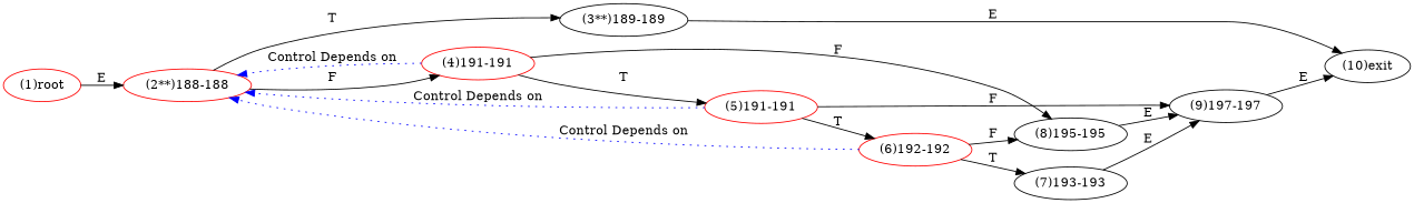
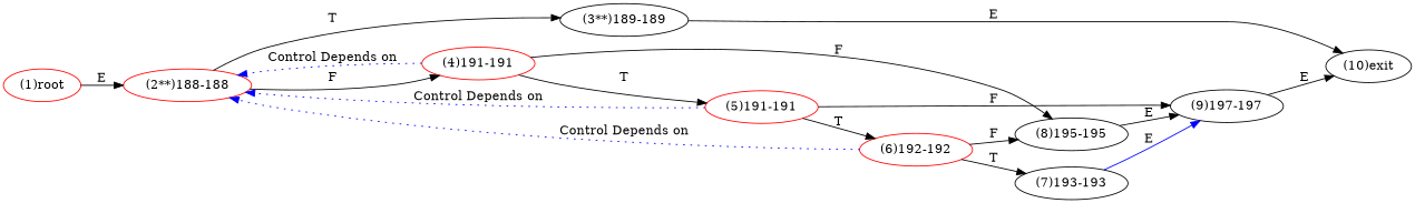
  digraph {
    rankdir=LR
    n1 [color=red label="(1)root"]
    n2 [color=red label="(2**)188-188"]
    n3 [label="(3**)189-189"]
    n4 [color=red label="(4)191-191"]
    n5 [label="(10)exit"]
    n6 [color=red label="(5)191-191"]
    n7 [label="(8)195-195"]
    n8 [label="(9)197-197"]
    n9 [color=red label="(6)192-192"]
    n10 [label="(7)193-193"]
    n1 -> n2 [label=E]
    n2 -> n3 [label=T]
    n2 -> n4 [label=F]
    n3 -> n5 [label=E]
    n4 -> n2 [color=blue label="Control Depends on" style=dotted]
    n4 -> n6 [label=T]
    n4 -> n7 [label=F]
    n6 -> n2 [color=blue label="Control Depends on" style=dotted]
    n6 -> n8 [label=F]
    n6 -> n9 [label=T]
    n7 -> n8 [label=E]
    n8 -> n5 [label=E]
    n9 -> n2 [color=blue label="Control Depends on" style=dotted]
    n9 -> n7 [label=F]
    n9 -> n10 [label=T]
-   n10 -> n8 [label=E]
+   n10 -> n8 [label=E color=blue]
  }
